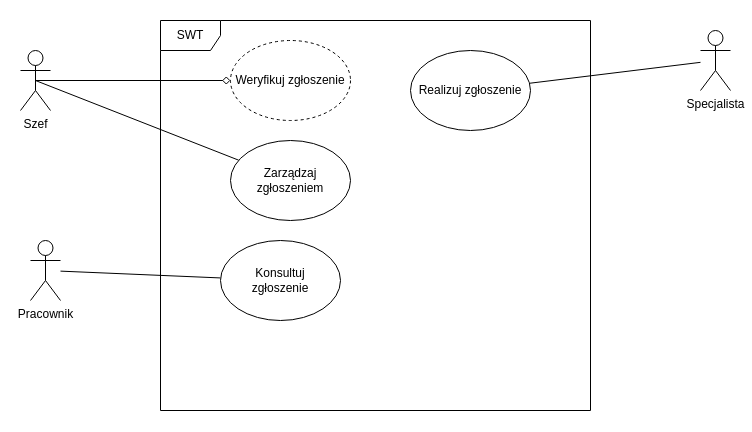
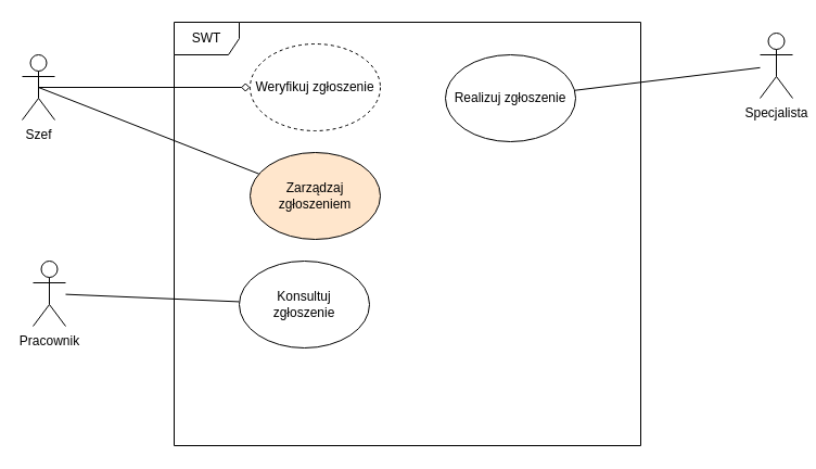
  <mxCell id="0" />
  <mxCell id="1" parent="0" />
  <mxCell id="2" value="SWT" style="shape=umlFrame;whiteSpace=wrap;html=1;pointerEvents=0;" vertex="1" parent="1"><mxGeometry x="160" y="20" width="430" height="390" as="geometry" /></mxCell>
  <mxCell id="3" value="Weryfikuj zgłoszenie" style="ellipse;whiteSpace=wrap;html=1;dashed=1;" vertex="1" parent="1"><mxGeometry x="230" y="40" width="120" height="80" as="geometry" /></mxCell>
  <mxCell id="4" style="rounded=0;orthogonalLoop=1;jettySize=auto;html=1;exitX=0.5;exitY=0.5;exitDx=0;exitDy=0;exitPerimeter=0;endArrow=diamond;endFill=0;" edge="1" parent="1" source="6" target="3"><mxGeometry relative="1" as="geometry" /></mxCell>
  <mxCell id="5" style="rounded=0;orthogonalLoop=1;jettySize=auto;html=1;endArrow=none;endFill=0;exitX=0.5;exitY=0.5;exitDx=0;exitDy=0;exitPerimeter=0;" edge="1" parent="1" source="6" target="11"><mxGeometry relative="1" as="geometry" /></mxCell>
  <mxCell id="6" value="Szef&lt;br&gt;" style="shape=umlActor;verticalLabelPosition=bottom;verticalAlign=top;html=1;outlineConnect=0;" vertex="1" parent="1"><mxGeometry x="20" y="50" width="30" height="60" as="geometry" /></mxCell>
  <mxCell id="7" style="rounded=0;orthogonalLoop=1;jettySize=auto;html=1;endArrow=none;endFill=0;" edge="1" parent="1" source="8" target="13"><mxGeometry relative="1" as="geometry" /></mxCell>
  <mxCell id="8" value="Pracownik&lt;br&gt;" style="shape=umlActor;verticalLabelPosition=bottom;verticalAlign=top;html=1;outlineConnect=0;" vertex="1" parent="1"><mxGeometry x="30" y="240" width="30" height="60" as="geometry" /></mxCell>
  <mxCell id="9" style="rounded=0;orthogonalLoop=1;jettySize=auto;html=1;endArrow=none;endFill=0;" edge="1" parent="1" source="10" target="12"><mxGeometry relative="1" as="geometry" /></mxCell>
  <mxCell id="10" value="Specjalista&lt;br&gt;" style="shape=umlActor;verticalLabelPosition=bottom;verticalAlign=top;html=1;outlineConnect=0;" vertex="1" parent="1"><mxGeometry x="700" y="30" width="30" height="60" as="geometry" /></mxCell>
- <mxCell id="11" value="Zarządzaj zgłoszeniem" style="ellipse;whiteSpace=wrap;html=1;" vertex="1" parent="1"><mxGeometry x="230" y="140" width="120" height="80" as="geometry" /></mxCell>
+ <mxCell id="11" value="Zarządzaj zgłoszeniem" style="ellipse;whiteSpace=wrap;html=1;fillColor=#ffe6cc;" vertex="1" parent="1"><mxGeometry x="230" y="140" width="120" height="80" as="geometry" /></mxCell>
  <mxCell id="12" value="Realizuj zgłoszenie" style="ellipse;whiteSpace=wrap;html=1;" vertex="1" parent="1"><mxGeometry x="410" y="50" width="120" height="80" as="geometry" /></mxCell>
  <mxCell id="13" value="Konsultuj&lt;br&gt;zgłoszenie" style="ellipse;whiteSpace=wrap;html=1;" vertex="1" parent="1"><mxGeometry x="220" y="240" width="120" height="80" as="geometry" /></mxCell>
